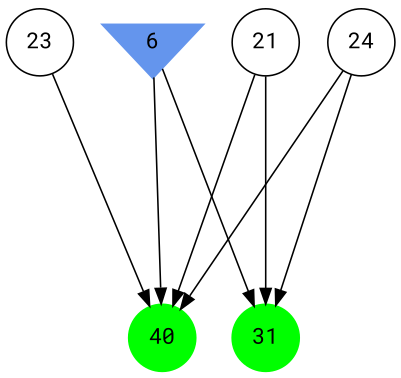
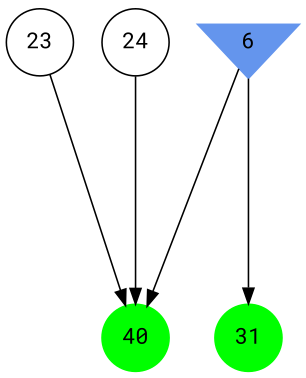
  digraph {
    fontname="Roboto Mono"
    ranksep=2.0
    node [color=black fontname="Roboto Mono" shape=circle]
    edge [fontname="Roboto Mono"]
    n1 [color=cornflowerblue label=6 shape=invtriangle style=filled]
-   21
    23
    24
    n5 [color=green label=40 style=filled]
    31 [color=green style=filled]
    subgraph sub_1 {
      rank=same
      n1
    }
    subgraph sub_2 {
      rank=same
-     21
      23
      24
    }
    subgraph sub_3 {
      rank=same
      n5
      31
    }
    n1 -> n5
    n1 -> 31
-   21 -> n5
-   21 -> 31
    23 -> n5
    24 -> n5
-   24 -> 31
  }
